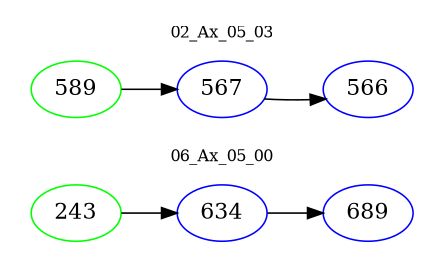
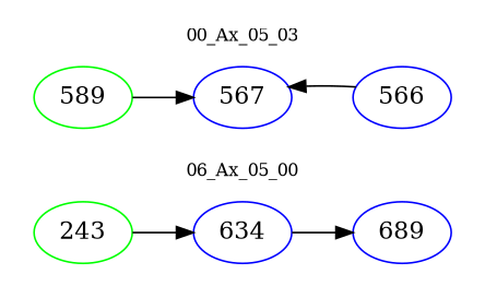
  digraph {
    rankdir=LR
    node [color=blue]
    edge [color=black]
    n1 [color=green label=243]
    n2 [label=634]
    n3 [label=689]
    n4 [color=green label=589]
    n5 [label=567]
    n6 [label=566]
    subgraph cluster_1 {
      color=white
      fontsize=10
      label="06_Ax_05_00"
      n1
      n2
      n3
    }
    subgraph cluster_2 {
      color=white
      fontsize=10
-     label="02_Ax_05_03"
+     label="00_Ax_05_03"
      n4
      n5
      n6
    }
    n1 -> n2
    n2 -> n3
    n4 -> n5
-   n5 -> n6
+   n6 -> n5
  }
